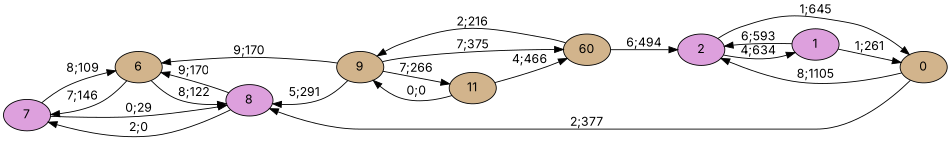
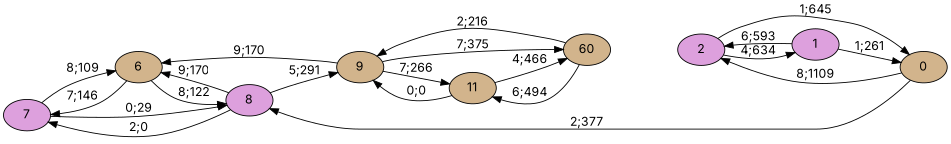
  digraph {
    fontname=Inter
    rankdir=LR
    node [fillcolor=tan fontname=Inter style=filled]
    edge [color=black fontname=Inter]
    7 [fillcolor=plum]
    6
    8 [fillcolor=plum]
    9
    n5 [label=60]
    11
    0
    2 [fillcolor=plum]
    1 [fillcolor=plum]
    7 -> 6 [label="8;109"]
    7 -> 8 [label="0;29"]
    6 -> 7 [label="7;146"]
    6 -> 8 [label="8;122"]
    8 -> 7 [label="2;0"]
    8 -> 6 [label="9;170"]
    9 -> 6 [label="9;170"]
-   9 -> 8 [label="5;291"]
+   8 -> 9 [label="5;291"]
    9 -> n5 [label="7;375"]
    9 -> 11 [label="7;266"]
    n5 -> 9 [label="2;216"]
-   n5 -> 2 [label="6;494"]
+   n5 -> 11 [label="6;494"]
    11 -> 9 [label="0;0"]
    11 -> n5 [label="4;466"]
    0 -> 8 [label="2;377"]
-   0 -> 2 [label="8;1105"]
+   0 -> 2 [label="8;1109"]
    2 -> 0 [label="1;645"]
    2 -> 1 [label="4;634"]
    1 -> 0 [label="1;261"]
    1 -> 2 [label="6;593"]
  }
